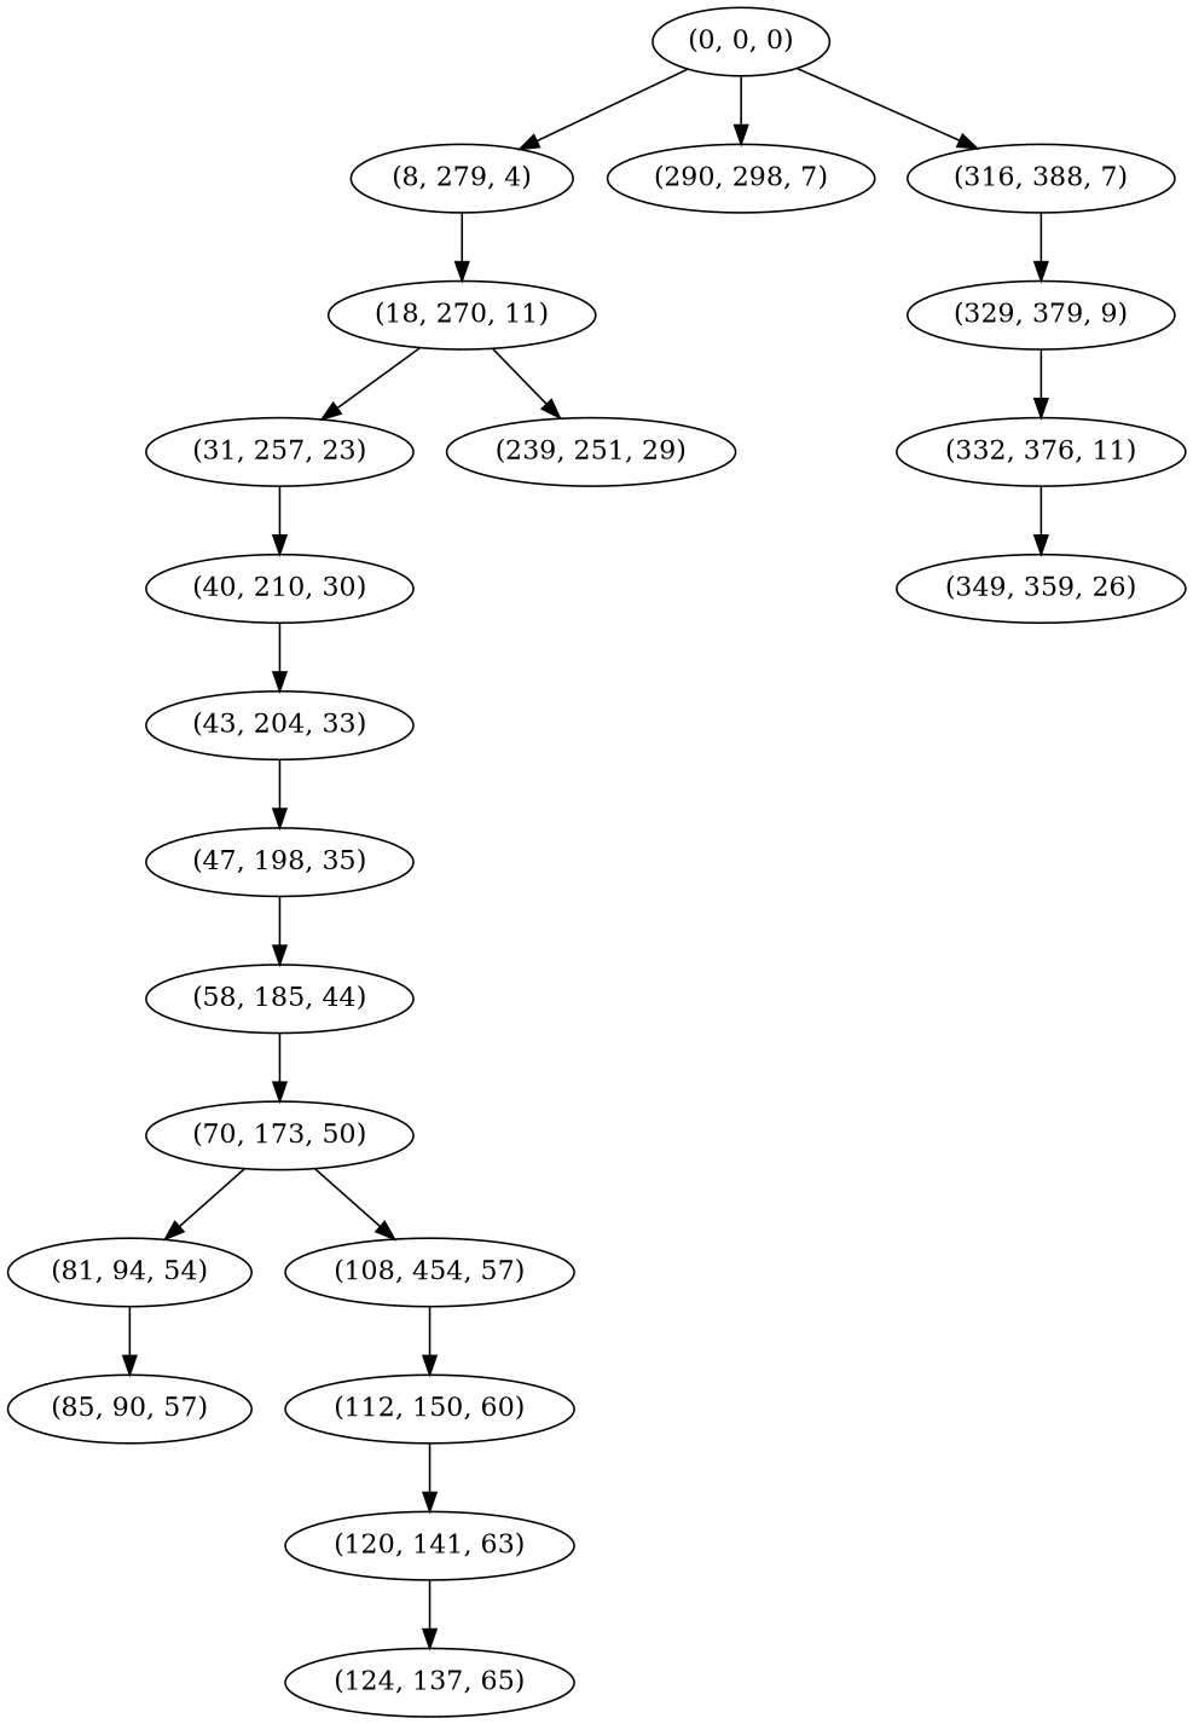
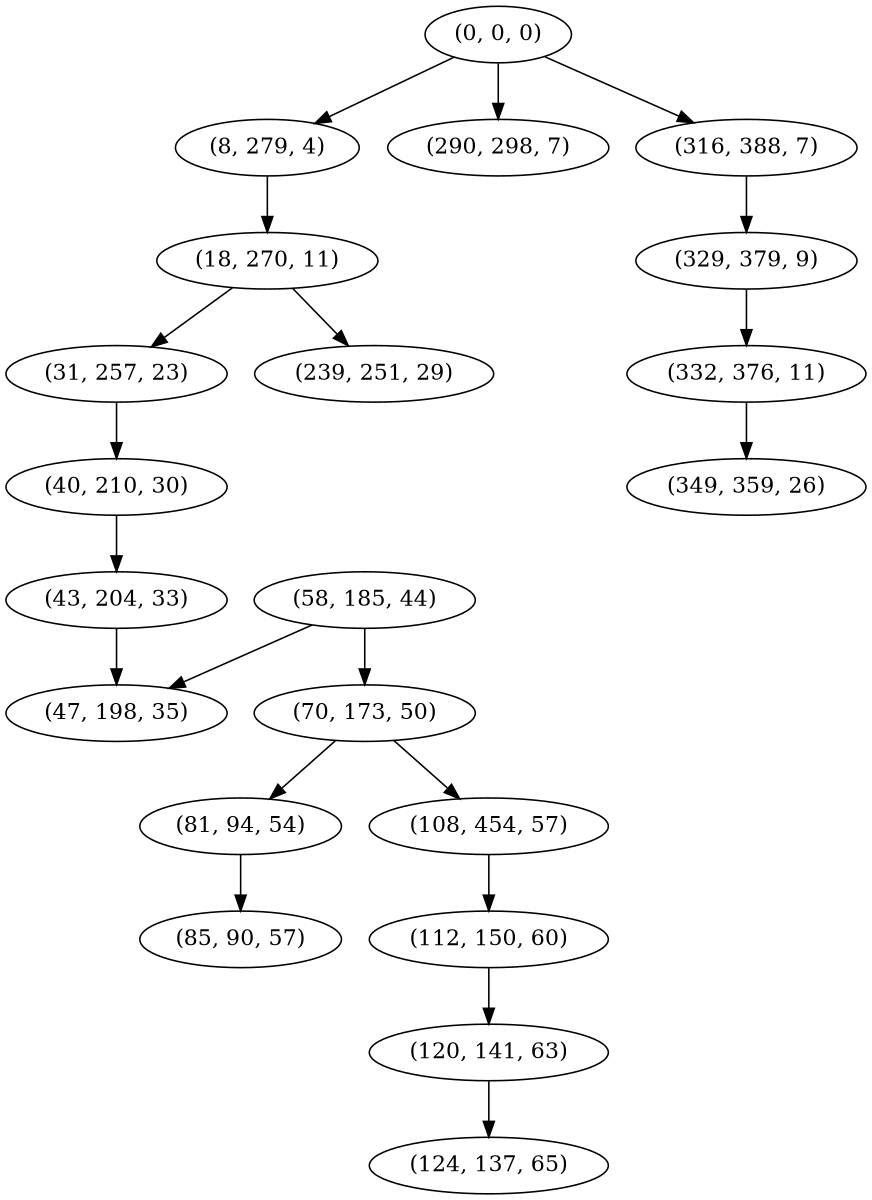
  digraph {
    "(0, 0, 0)"
    "(8, 279, 4)"
    "(290, 298, 7)"
    "(316, 388, 7)"
    "(18, 270, 11)"
    "(329, 379, 9)"
    "(31, 257, 23)"
    "(239, 251, 29)"
    "(40, 210, 30)"
    "(43, 204, 33)"
    "(47, 198, 35)"
    "(58, 185, 44)"
    "(70, 173, 50)"
    "(81, 94, 54)"
    n15 [label="(108, 454, 57)"]
    "(85, 90, 57)"
    "(112, 150, 60)"
    "(120, 141, 63)"
    "(124, 137, 65)"
    "(332, 376, 11)"
    "(349, 359, 26)"
    "(0, 0, 0)" -> "(8, 279, 4)"
    "(0, 0, 0)" -> "(290, 298, 7)"
    "(0, 0, 0)" -> "(316, 388, 7)"
    "(8, 279, 4)" -> "(18, 270, 11)"
    "(316, 388, 7)" -> "(329, 379, 9)"
    "(18, 270, 11)" -> "(31, 257, 23)"
    "(18, 270, 11)" -> "(239, 251, 29)"
    "(329, 379, 9)" -> "(332, 376, 11)"
    "(31, 257, 23)" -> "(40, 210, 30)"
    "(40, 210, 30)" -> "(43, 204, 33)"
    "(43, 204, 33)" -> "(47, 198, 35)"
-   "(47, 198, 35)" -> "(58, 185, 44)"
+   "(58, 185, 44)" -> "(47, 198, 35)"
    "(58, 185, 44)" -> "(70, 173, 50)"
    "(70, 173, 50)" -> "(81, 94, 54)"
    "(70, 173, 50)" -> n15
    "(81, 94, 54)" -> "(85, 90, 57)"
    n15 -> "(112, 150, 60)"
    "(112, 150, 60)" -> "(120, 141, 63)"
    "(120, 141, 63)" -> "(124, 137, 65)"
    "(332, 376, 11)" -> "(349, 359, 26)"
  }
